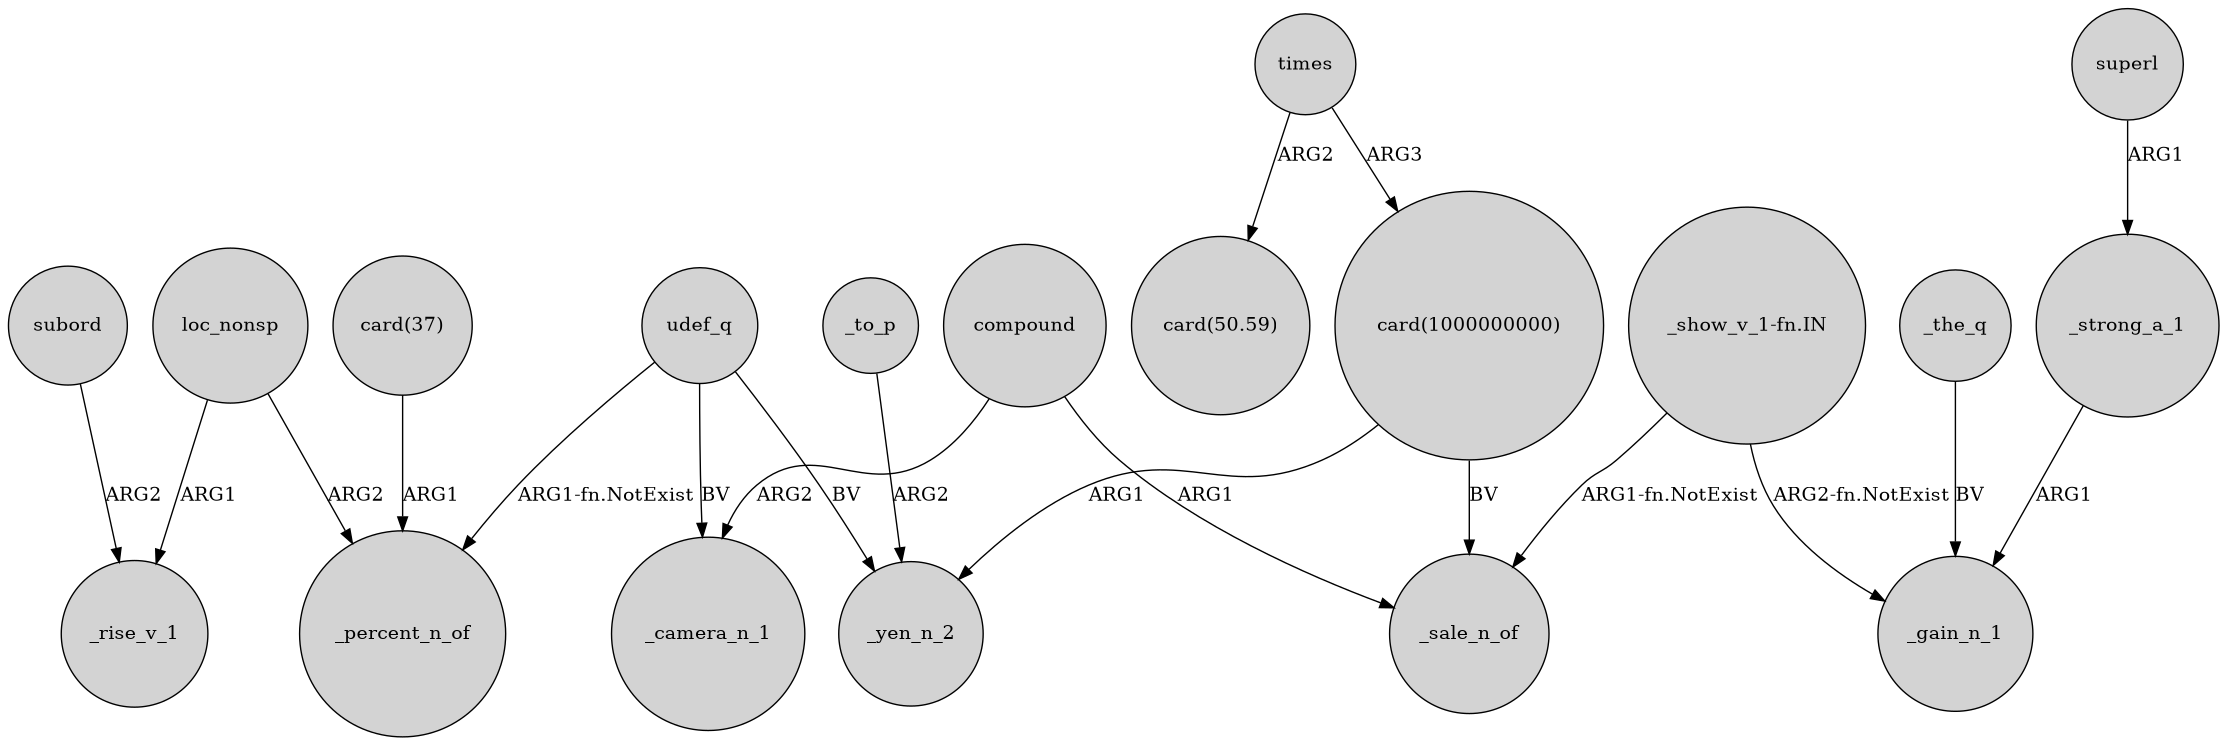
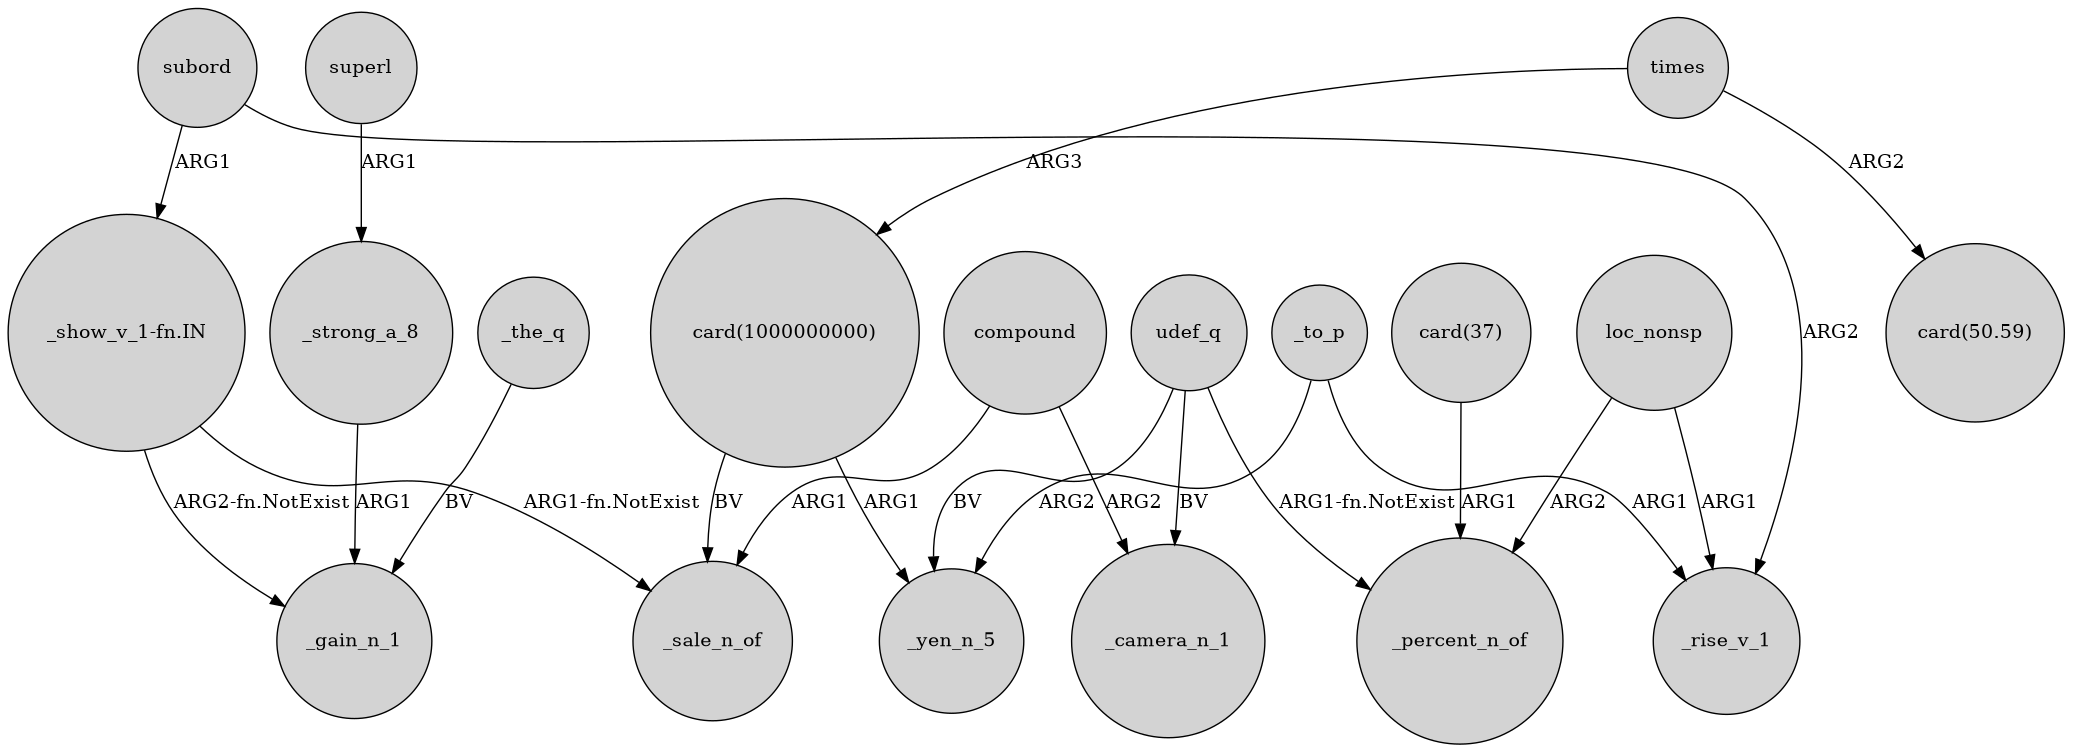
  digraph {
    node [shape=circle style=filled]
    subord
    "_show_v_1-fn.IN"
    _rise_v_1
    _gain_n_1
    _sale_n_of
-   _strong_a_1
+   _strong_a_1 [label=_strong_a_8]
    udef_q
    _camera_n_1
-   _yen_n_2
+   _yen_n_2 [label=_yen_n_5]
    _percent_n_of
    "card(1000000000)"
    times
    "card(50.59)"
    "card(37)"
    compound
    _the_q
    loc_nonsp
    _to_p
    superl
+   subord -> "_show_v_1-fn.IN" [label=ARG1]
    subord -> _rise_v_1 [label=ARG2]
    "_show_v_1-fn.IN" -> _gain_n_1 [label="ARG2-fn.NotExist"]
    "_show_v_1-fn.IN" -> _sale_n_of [label="ARG1-fn.NotExist"]
    _strong_a_1 -> _gain_n_1 [label=ARG1]
    udef_q -> _camera_n_1 [label=BV]
    udef_q -> _yen_n_2 [label=BV]
    udef_q -> _percent_n_of [label="ARG1-fn.NotExist"]
    "card(1000000000)" -> _sale_n_of [label=BV]
    "card(1000000000)" -> _yen_n_2 [label=ARG1]
    times -> "card(1000000000)" [label=ARG3]
    times -> "card(50.59)" [label=ARG2]
    "card(37)" -> _percent_n_of [label=ARG1]
    compound -> _sale_n_of [label=ARG1]
    compound -> _camera_n_1 [label=ARG2]
    _the_q -> _gain_n_1 [label=BV]
    loc_nonsp -> _rise_v_1 [label=ARG1]
    loc_nonsp -> _percent_n_of [label=ARG2]
+   _to_p -> _rise_v_1 [label=ARG1]
    _to_p -> _yen_n_2 [label=ARG2]
    superl -> _strong_a_1 [label=ARG1]
  }
